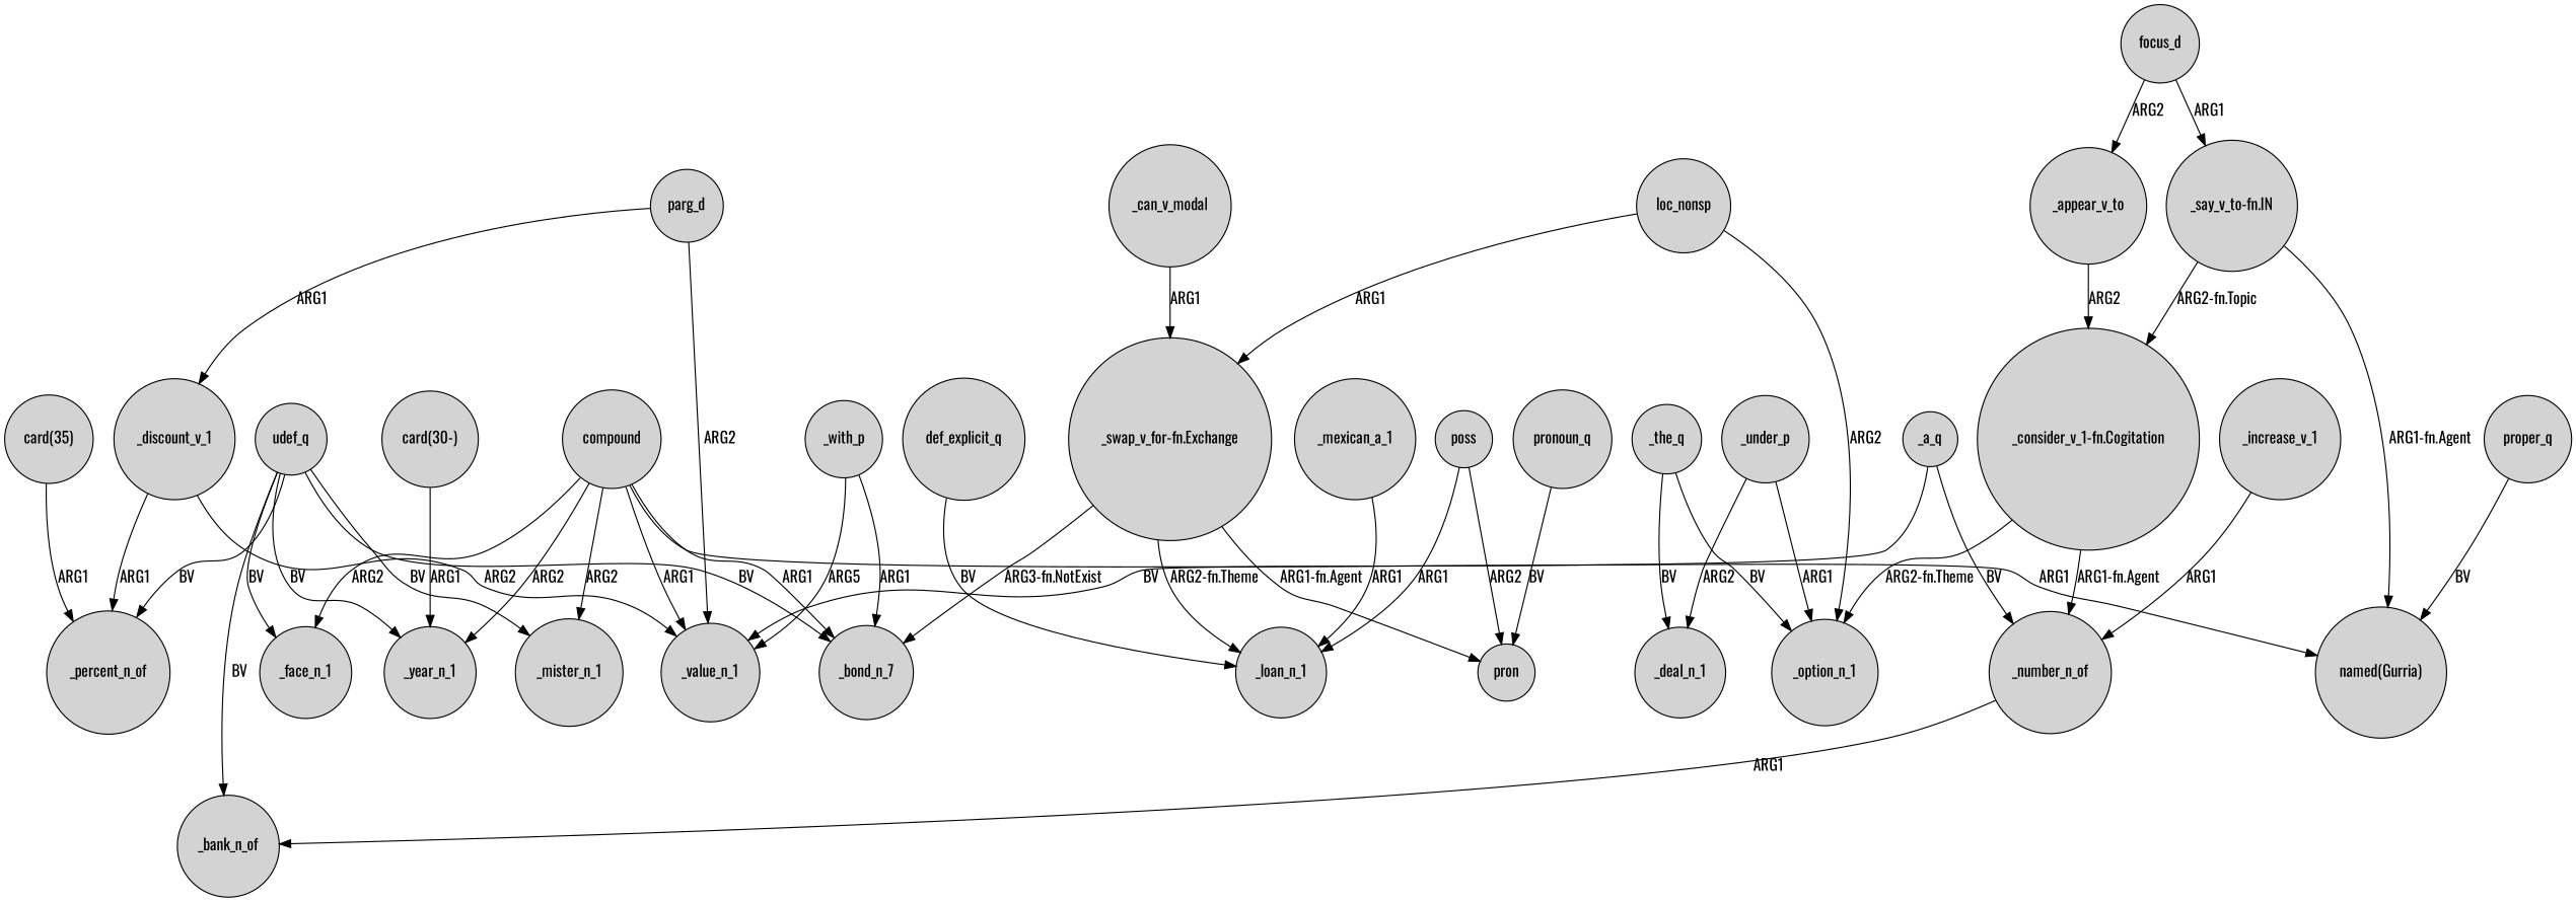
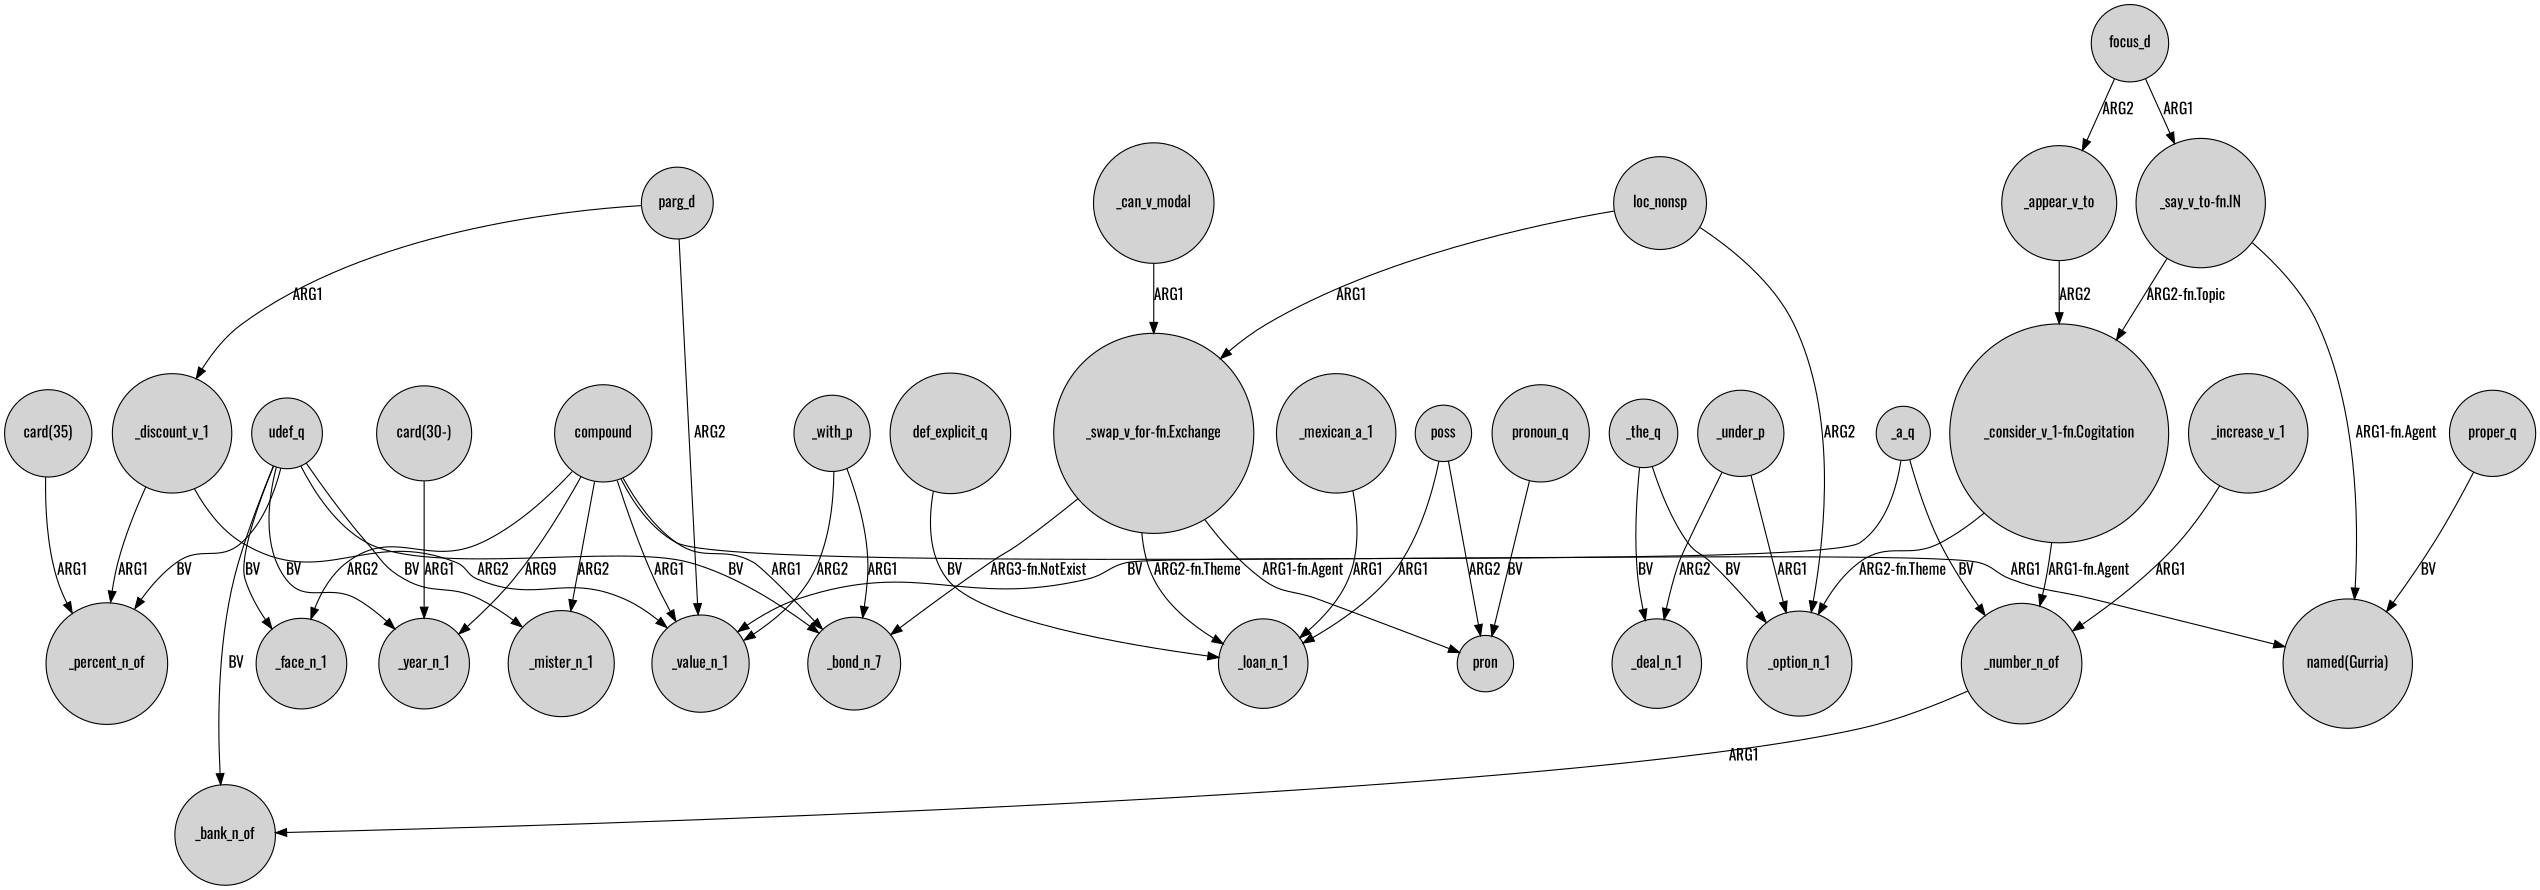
  digraph {
    fontname=Oswald
    node [fontname=Oswald shape=circle style=filled]
    edge [fontname=Oswald]
    parg_d
    _value_n_1
    _discount_v_1
    _percent_n_of
    udef_q
    _face_n_1
    _mister_n_1
    n8 [label=_bond_n_7]
    _year_n_1
    _bank_n_of
    _a_q
    _number_n_of
    _under_p
    _deal_n_1
    _option_n_1
    poss
    pron
    _loan_n_1
    _the_q
    compound
    "named(Gurria)"
    def_explicit_q
    "_swap_v_for-fn.Exchange"
    "card(30-)"
    proper_q
    _with_p
    focus_d
    _appear_v_to
    "_say_v_to-fn.IN"
    "_consider_v_1-fn.Cogitation"
    loc_nonsp
    pronoun_q
    _increase_v_1
    _mexican_a_1
    "card(35)"
    _can_v_modal
    parg_d -> _value_n_1 [label=ARG2]
    parg_d -> _discount_v_1 [label=ARG1]
    _discount_v_1 -> _value_n_1 [label=ARG2]
    _discount_v_1 -> _percent_n_of [label=ARG1]
    udef_q -> _percent_n_of [label=BV]
    udef_q -> _face_n_1 [label=BV]
    udef_q -> _mister_n_1 [label=BV]
    udef_q -> n8 [label=BV]
    udef_q -> _year_n_1 [label=BV]
    udef_q -> _bank_n_of [label=BV]
    _a_q -> _value_n_1 [label=BV]
    _a_q -> _number_n_of [label=BV]
    _number_n_of -> _bank_n_of [label=ARG1]
    _under_p -> _deal_n_1 [label=ARG2]
    _under_p -> _option_n_1 [label=ARG1]
    poss -> pron [label=ARG2]
    poss -> _loan_n_1 [label=ARG1]
    _the_q -> _deal_n_1 [label=BV]
    _the_q -> _option_n_1 [label=BV]
    compound -> _value_n_1 [label=ARG1]
    compound -> _face_n_1 [label=ARG2]
    compound -> _mister_n_1 [label=ARG2]
    compound -> n8 [label=ARG1]
-   compound -> _year_n_1 [label=ARG2]
+   compound -> _year_n_1 [label=ARG9]
    compound -> "named(Gurria)" [label=ARG1]
    def_explicit_q -> _loan_n_1 [label=BV]
    "_swap_v_for-fn.Exchange" -> n8 [label="ARG3-fn.NotExist"]
    "_swap_v_for-fn.Exchange" -> pron [label="ARG1-fn.Agent"]
    "_swap_v_for-fn.Exchange" -> _loan_n_1 [label="ARG2-fn.Theme"]
    "card(30-)" -> _year_n_1 [label=ARG1]
    proper_q -> "named(Gurria)" [label=BV]
-   _with_p -> _value_n_1 [label=ARG5]
+   _with_p -> _value_n_1 [label=ARG2]
    _with_p -> n8 [label=ARG1]
    focus_d -> _appear_v_to [label=ARG2]
    focus_d -> "_say_v_to-fn.IN" [label=ARG1]
    _appear_v_to -> "_consider_v_1-fn.Cogitation" [label=ARG2]
    "_say_v_to-fn.IN" -> "named(Gurria)" [label="ARG1-fn.Agent"]
    "_say_v_to-fn.IN" -> "_consider_v_1-fn.Cogitation" [label="ARG2-fn.Topic"]
    "_consider_v_1-fn.Cogitation" -> _number_n_of [label="ARG1-fn.Agent"]
    "_consider_v_1-fn.Cogitation" -> _option_n_1 [label="ARG2-fn.Theme"]
    loc_nonsp -> _option_n_1 [label=ARG2]
    loc_nonsp -> "_swap_v_for-fn.Exchange" [label=ARG1]
    pronoun_q -> pron [label=BV]
    _increase_v_1 -> _number_n_of [label=ARG1]
    _mexican_a_1 -> _loan_n_1 [label=ARG1]
    "card(35)" -> _percent_n_of [label=ARG1]
    _can_v_modal -> "_swap_v_for-fn.Exchange" [label=ARG1]
  }
